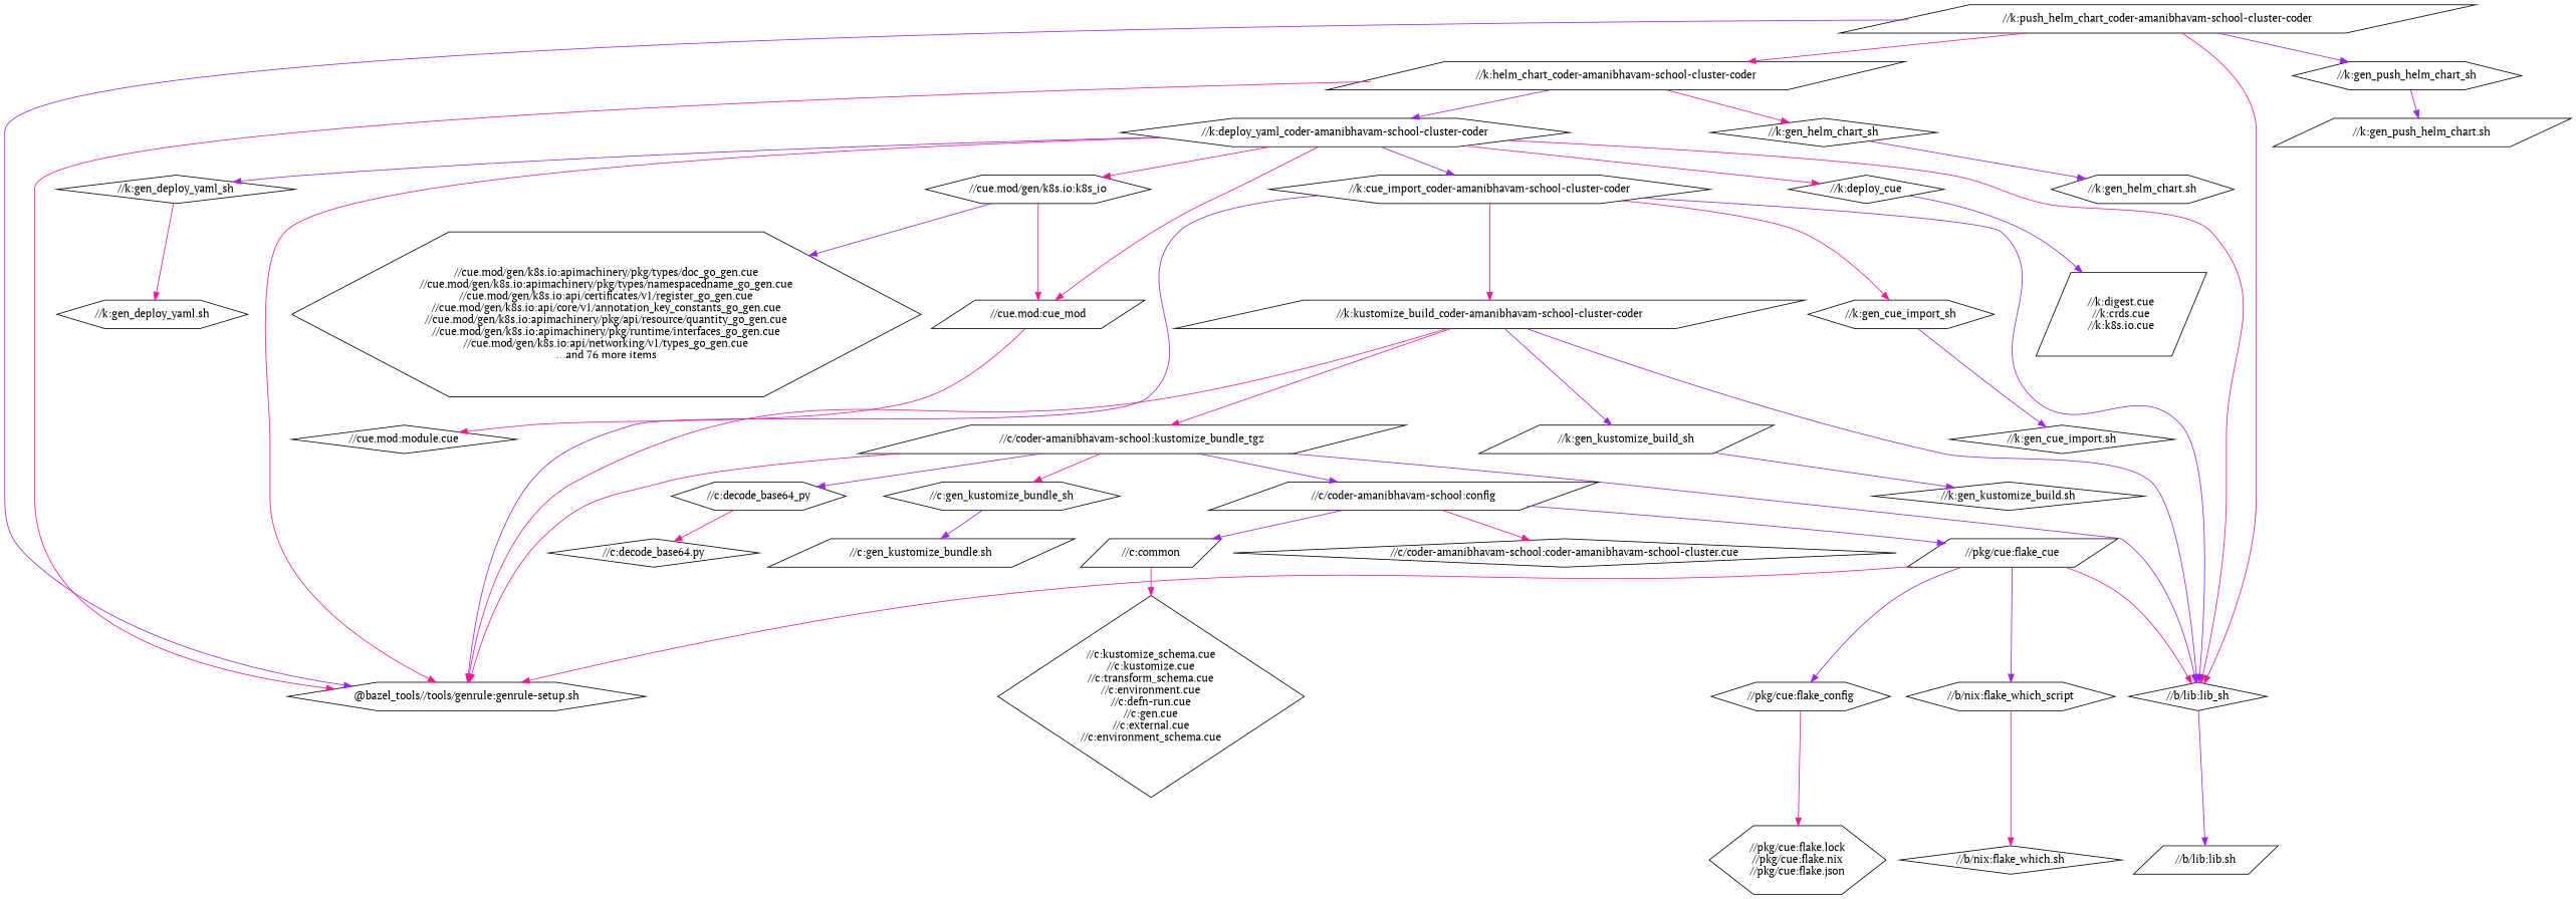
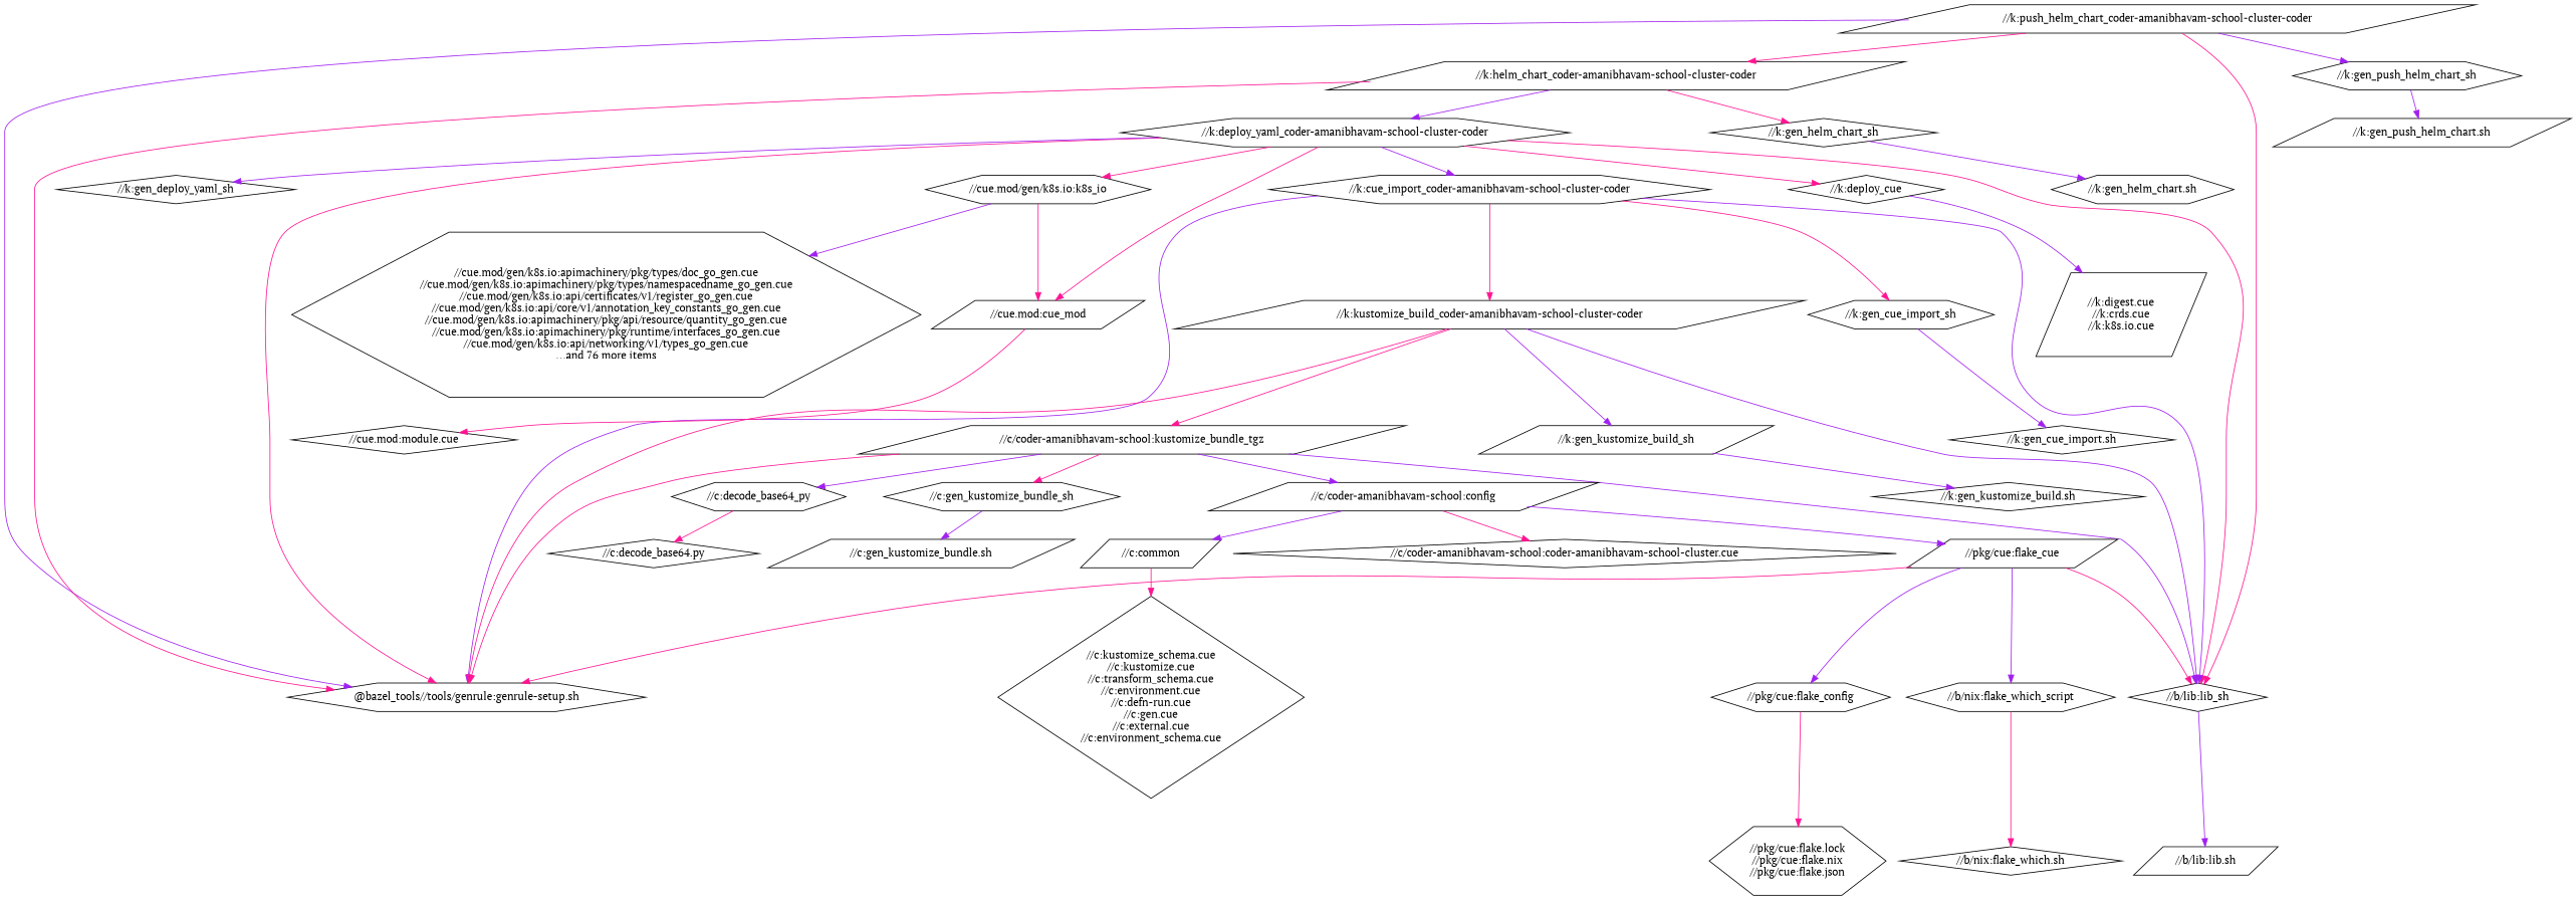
  digraph {
    fontname="PT Serif"
    node [fontname="PT Serif" shape=hexagon]
    edge [color=deeppink fontname="PT Serif"]
    "//k:push_helm_chart_coder-amanibhavam-school-cluster-coder" [shape=parallelogram]
    "//k:helm_chart_coder-amanibhavam-school-cluster-coder" [shape=parallelogram]
    "//k:gen_push_helm_chart_sh"
    "//b/lib:lib_sh" [shape=diamond]
    "@bazel_tools//tools/genrule:genrule-setup.sh"
    "//k:deploy_yaml_coder-amanibhavam-school-cluster-coder"
    "//k:gen_helm_chart_sh" [shape=diamond]
    "//k:gen_push_helm_chart.sh" [shape=parallelogram]
    "//b/lib:lib.sh" [shape=parallelogram]
    "//k:cue_import_coder-amanibhavam-school-cluster-coder"
    "//k:deploy_cue" [shape=diamond]
    "//k:gen_deploy_yaml_sh" [shape=diamond]
    "//cue.mod:cue_mod" [shape=parallelogram]
    "//cue.mod/gen/k8s.io:k8s_io"
    "//k:gen_helm_chart.sh"
    "//k:kustomize_build_coder-amanibhavam-school-cluster-coder" [shape=parallelogram]
    "//k:gen_cue_import_sh"
    "//k:digest.cue\n//k:crds.cue\n//k:k8s.io.cue" [shape=parallelogram]
-   "//k:gen_deploy_yaml.sh"
    "//cue.mod:module.cue" [shape=diamond]
    "//cue.mod/gen/k8s.io:apimachinery/pkg/types/doc_go_gen.cue\n//cue.mod/gen/k8s.io:apimachinery/pkg/types/namespacedname_go_gen.cue\n//cue.mod/gen/k8s.io:api/certificates/v1/register_go_gen.cue\n//cue.mod/gen/k8s.io:api/core/v1/annotation_key_constants_go_gen.cue\n//cue.mod/gen/k8s.io:apimachinery/pkg/api/resource/quantity_go_gen.cue\n//cue.mod/gen/k8s.io:apimachinery/pkg/runtime/interfaces_go_gen.cue\n//cue.mod/gen/k8s.io:api/networking/v1/types_go_gen.cue\n...and 76 more items"
    "//k:gen_kustomize_build_sh" [shape=parallelogram]
    "//c/coder-amanibhavam-school:kustomize_bundle_tgz" [shape=parallelogram]
    "//k:gen_cue_import.sh" [shape=diamond]
    "//k:gen_kustomize_build.sh" [shape=diamond]
    "//c/coder-amanibhavam-school:config" [shape=parallelogram]
    "//c:decode_base64_py"
    "//c:gen_kustomize_bundle_sh"
    "//pkg/cue:flake_cue" [shape=parallelogram]
    "//c/coder-amanibhavam-school:coder-amanibhavam-school-cluster.cue" [shape=diamond]
    "//c:common" [shape=parallelogram]
    "//c:decode_base64.py" [shape=diamond]
    "//c:gen_kustomize_bundle.sh" [shape=parallelogram]
    "//pkg/cue:flake_config"
    "//b/nix:flake_which_script"
    "//c:kustomize_schema.cue\n//c:kustomize.cue\n//c:transform_schema.cue\n//c:environment.cue\n//c:defn-run.cue\n//c:gen.cue\n//c:external.cue\n//c:environment_schema.cue" [shape=diamond]
    "//pkg/cue:flake.lock\n//pkg/cue:flake.nix\n//pkg/cue:flake.json"
    "//b/nix:flake_which.sh" [shape=diamond]
    "//k:push_helm_chart_coder-amanibhavam-school-cluster-coder" -> "//k:helm_chart_coder-amanibhavam-school-cluster-coder"
    "//k:push_helm_chart_coder-amanibhavam-school-cluster-coder" -> "//k:gen_push_helm_chart_sh" [color=purple]
    "//k:push_helm_chart_coder-amanibhavam-school-cluster-coder" -> "//b/lib:lib_sh"
    "//k:push_helm_chart_coder-amanibhavam-school-cluster-coder" -> "@bazel_tools//tools/genrule:genrule-setup.sh" [color=purple]
    "//k:helm_chart_coder-amanibhavam-school-cluster-coder" -> "@bazel_tools//tools/genrule:genrule-setup.sh"
    "//k:helm_chart_coder-amanibhavam-school-cluster-coder" -> "//k:deploy_yaml_coder-amanibhavam-school-cluster-coder" [color=purple]
    "//k:helm_chart_coder-amanibhavam-school-cluster-coder" -> "//k:gen_helm_chart_sh"
    "//k:gen_push_helm_chart_sh" -> "//k:gen_push_helm_chart.sh" [color=purple]
    "//b/lib:lib_sh" -> "//b/lib:lib.sh" [color=purple]
    "//k:deploy_yaml_coder-amanibhavam-school-cluster-coder" -> "//b/lib:lib_sh"
    "//k:deploy_yaml_coder-amanibhavam-school-cluster-coder" -> "@bazel_tools//tools/genrule:genrule-setup.sh"
    "//k:deploy_yaml_coder-amanibhavam-school-cluster-coder" -> "//k:cue_import_coder-amanibhavam-school-cluster-coder" [color=purple]
    "//k:deploy_yaml_coder-amanibhavam-school-cluster-coder" -> "//k:deploy_cue"
    "//k:deploy_yaml_coder-amanibhavam-school-cluster-coder" -> "//k:gen_deploy_yaml_sh" [color=purple]
    "//k:deploy_yaml_coder-amanibhavam-school-cluster-coder" -> "//cue.mod:cue_mod"
    "//k:deploy_yaml_coder-amanibhavam-school-cluster-coder" -> "//cue.mod/gen/k8s.io:k8s_io"
    "//k:gen_helm_chart_sh" -> "//k:gen_helm_chart.sh" [color=purple]
    "//k:cue_import_coder-amanibhavam-school-cluster-coder" -> "//b/lib:lib_sh" [color=purple]
    "//k:cue_import_coder-amanibhavam-school-cluster-coder" -> "@bazel_tools//tools/genrule:genrule-setup.sh" [color=purple]
    "//k:cue_import_coder-amanibhavam-school-cluster-coder" -> "//k:kustomize_build_coder-amanibhavam-school-cluster-coder"
    "//k:cue_import_coder-amanibhavam-school-cluster-coder" -> "//k:gen_cue_import_sh"
    "//k:deploy_cue" -> "//k:digest.cue\n//k:crds.cue\n//k:k8s.io.cue" [color=purple]
-   "//k:gen_deploy_yaml_sh" -> "//k:gen_deploy_yaml.sh"
    "//cue.mod:cue_mod" -> "//cue.mod:module.cue"
    "//cue.mod/gen/k8s.io:k8s_io" -> "//cue.mod:cue_mod"
    "//cue.mod/gen/k8s.io:k8s_io" -> "//cue.mod/gen/k8s.io:apimachinery/pkg/types/doc_go_gen.cue\n//cue.mod/gen/k8s.io:apimachinery/pkg/types/namespacedname_go_gen.cue\n//cue.mod/gen/k8s.io:api/certificates/v1/register_go_gen.cue\n//cue.mod/gen/k8s.io:api/core/v1/annotation_key_constants_go_gen.cue\n//cue.mod/gen/k8s.io:apimachinery/pkg/api/resource/quantity_go_gen.cue\n//cue.mod/gen/k8s.io:apimachinery/pkg/runtime/interfaces_go_gen.cue\n//cue.mod/gen/k8s.io:api/networking/v1/types_go_gen.cue\n...and 76 more items" [color=purple]
    "//k:kustomize_build_coder-amanibhavam-school-cluster-coder" -> "//b/lib:lib_sh" [color=purple]
    "//k:kustomize_build_coder-amanibhavam-school-cluster-coder" -> "@bazel_tools//tools/genrule:genrule-setup.sh"
    "//k:kustomize_build_coder-amanibhavam-school-cluster-coder" -> "//k:gen_kustomize_build_sh" [color=purple]
    "//k:kustomize_build_coder-amanibhavam-school-cluster-coder" -> "//c/coder-amanibhavam-school:kustomize_bundle_tgz"
    "//k:gen_cue_import_sh" -> "//k:gen_cue_import.sh" [color=purple]
    "//k:gen_kustomize_build_sh" -> "//k:gen_kustomize_build.sh" [color=purple]
    "//c/coder-amanibhavam-school:kustomize_bundle_tgz" -> "//b/lib:lib_sh" [color=purple]
    "//c/coder-amanibhavam-school:kustomize_bundle_tgz" -> "@bazel_tools//tools/genrule:genrule-setup.sh"
    "//c/coder-amanibhavam-school:kustomize_bundle_tgz" -> "//c/coder-amanibhavam-school:config" [color=purple]
    "//c/coder-amanibhavam-school:kustomize_bundle_tgz" -> "//c:decode_base64_py" [color=purple]
    "//c/coder-amanibhavam-school:kustomize_bundle_tgz" -> "//c:gen_kustomize_bundle_sh"
    "//c/coder-amanibhavam-school:config" -> "//pkg/cue:flake_cue" [color=purple]
    "//c/coder-amanibhavam-school:config" -> "//c/coder-amanibhavam-school:coder-amanibhavam-school-cluster.cue"
    "//c/coder-amanibhavam-school:config" -> "//c:common" [color=purple]
    "//c:decode_base64_py" -> "//c:decode_base64.py"
    "//c:gen_kustomize_bundle_sh" -> "//c:gen_kustomize_bundle.sh" [color=purple]
    "//pkg/cue:flake_cue" -> "//b/lib:lib_sh"
    "//pkg/cue:flake_cue" -> "@bazel_tools//tools/genrule:genrule-setup.sh"
    "//pkg/cue:flake_cue" -> "//pkg/cue:flake_config" [color=purple]
    "//pkg/cue:flake_cue" -> "//b/nix:flake_which_script" [color=purple]
    "//c:common" -> "//c:kustomize_schema.cue\n//c:kustomize.cue\n//c:transform_schema.cue\n//c:environment.cue\n//c:defn-run.cue\n//c:gen.cue\n//c:external.cue\n//c:environment_schema.cue"
    "//pkg/cue:flake_config" -> "//pkg/cue:flake.lock\n//pkg/cue:flake.nix\n//pkg/cue:flake.json"
    "//b/nix:flake_which_script" -> "//b/nix:flake_which.sh"
  }
